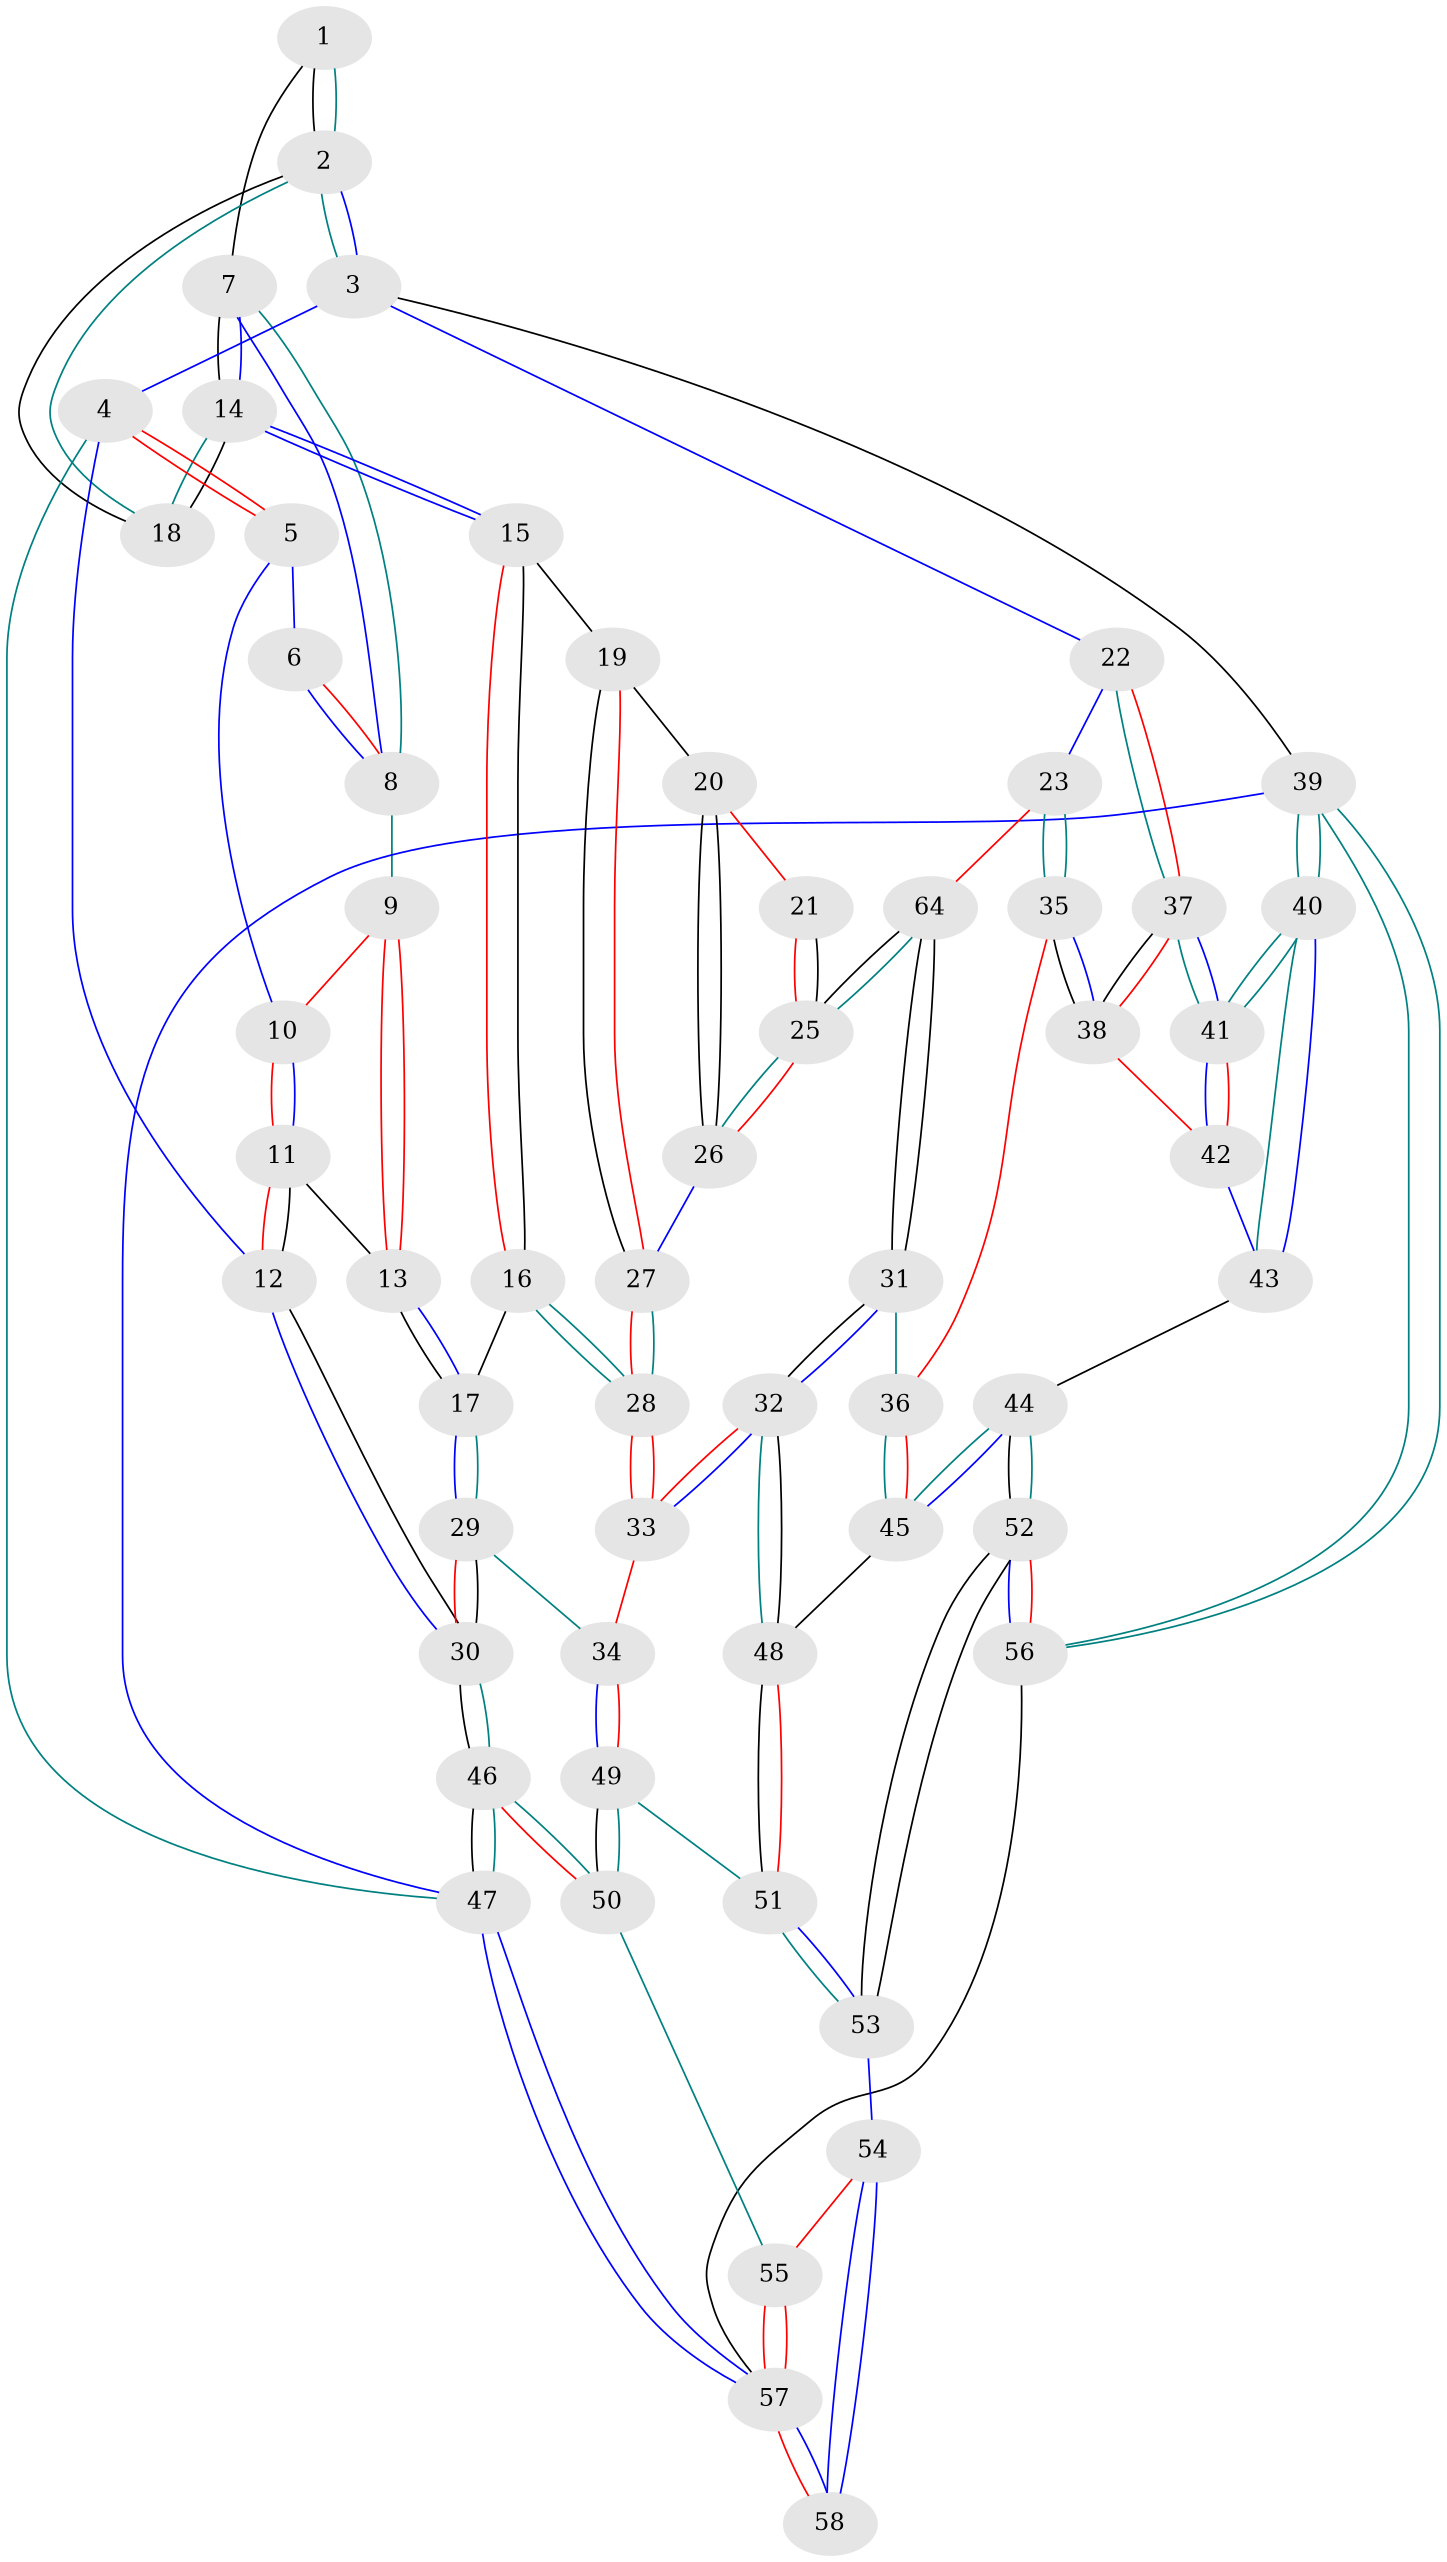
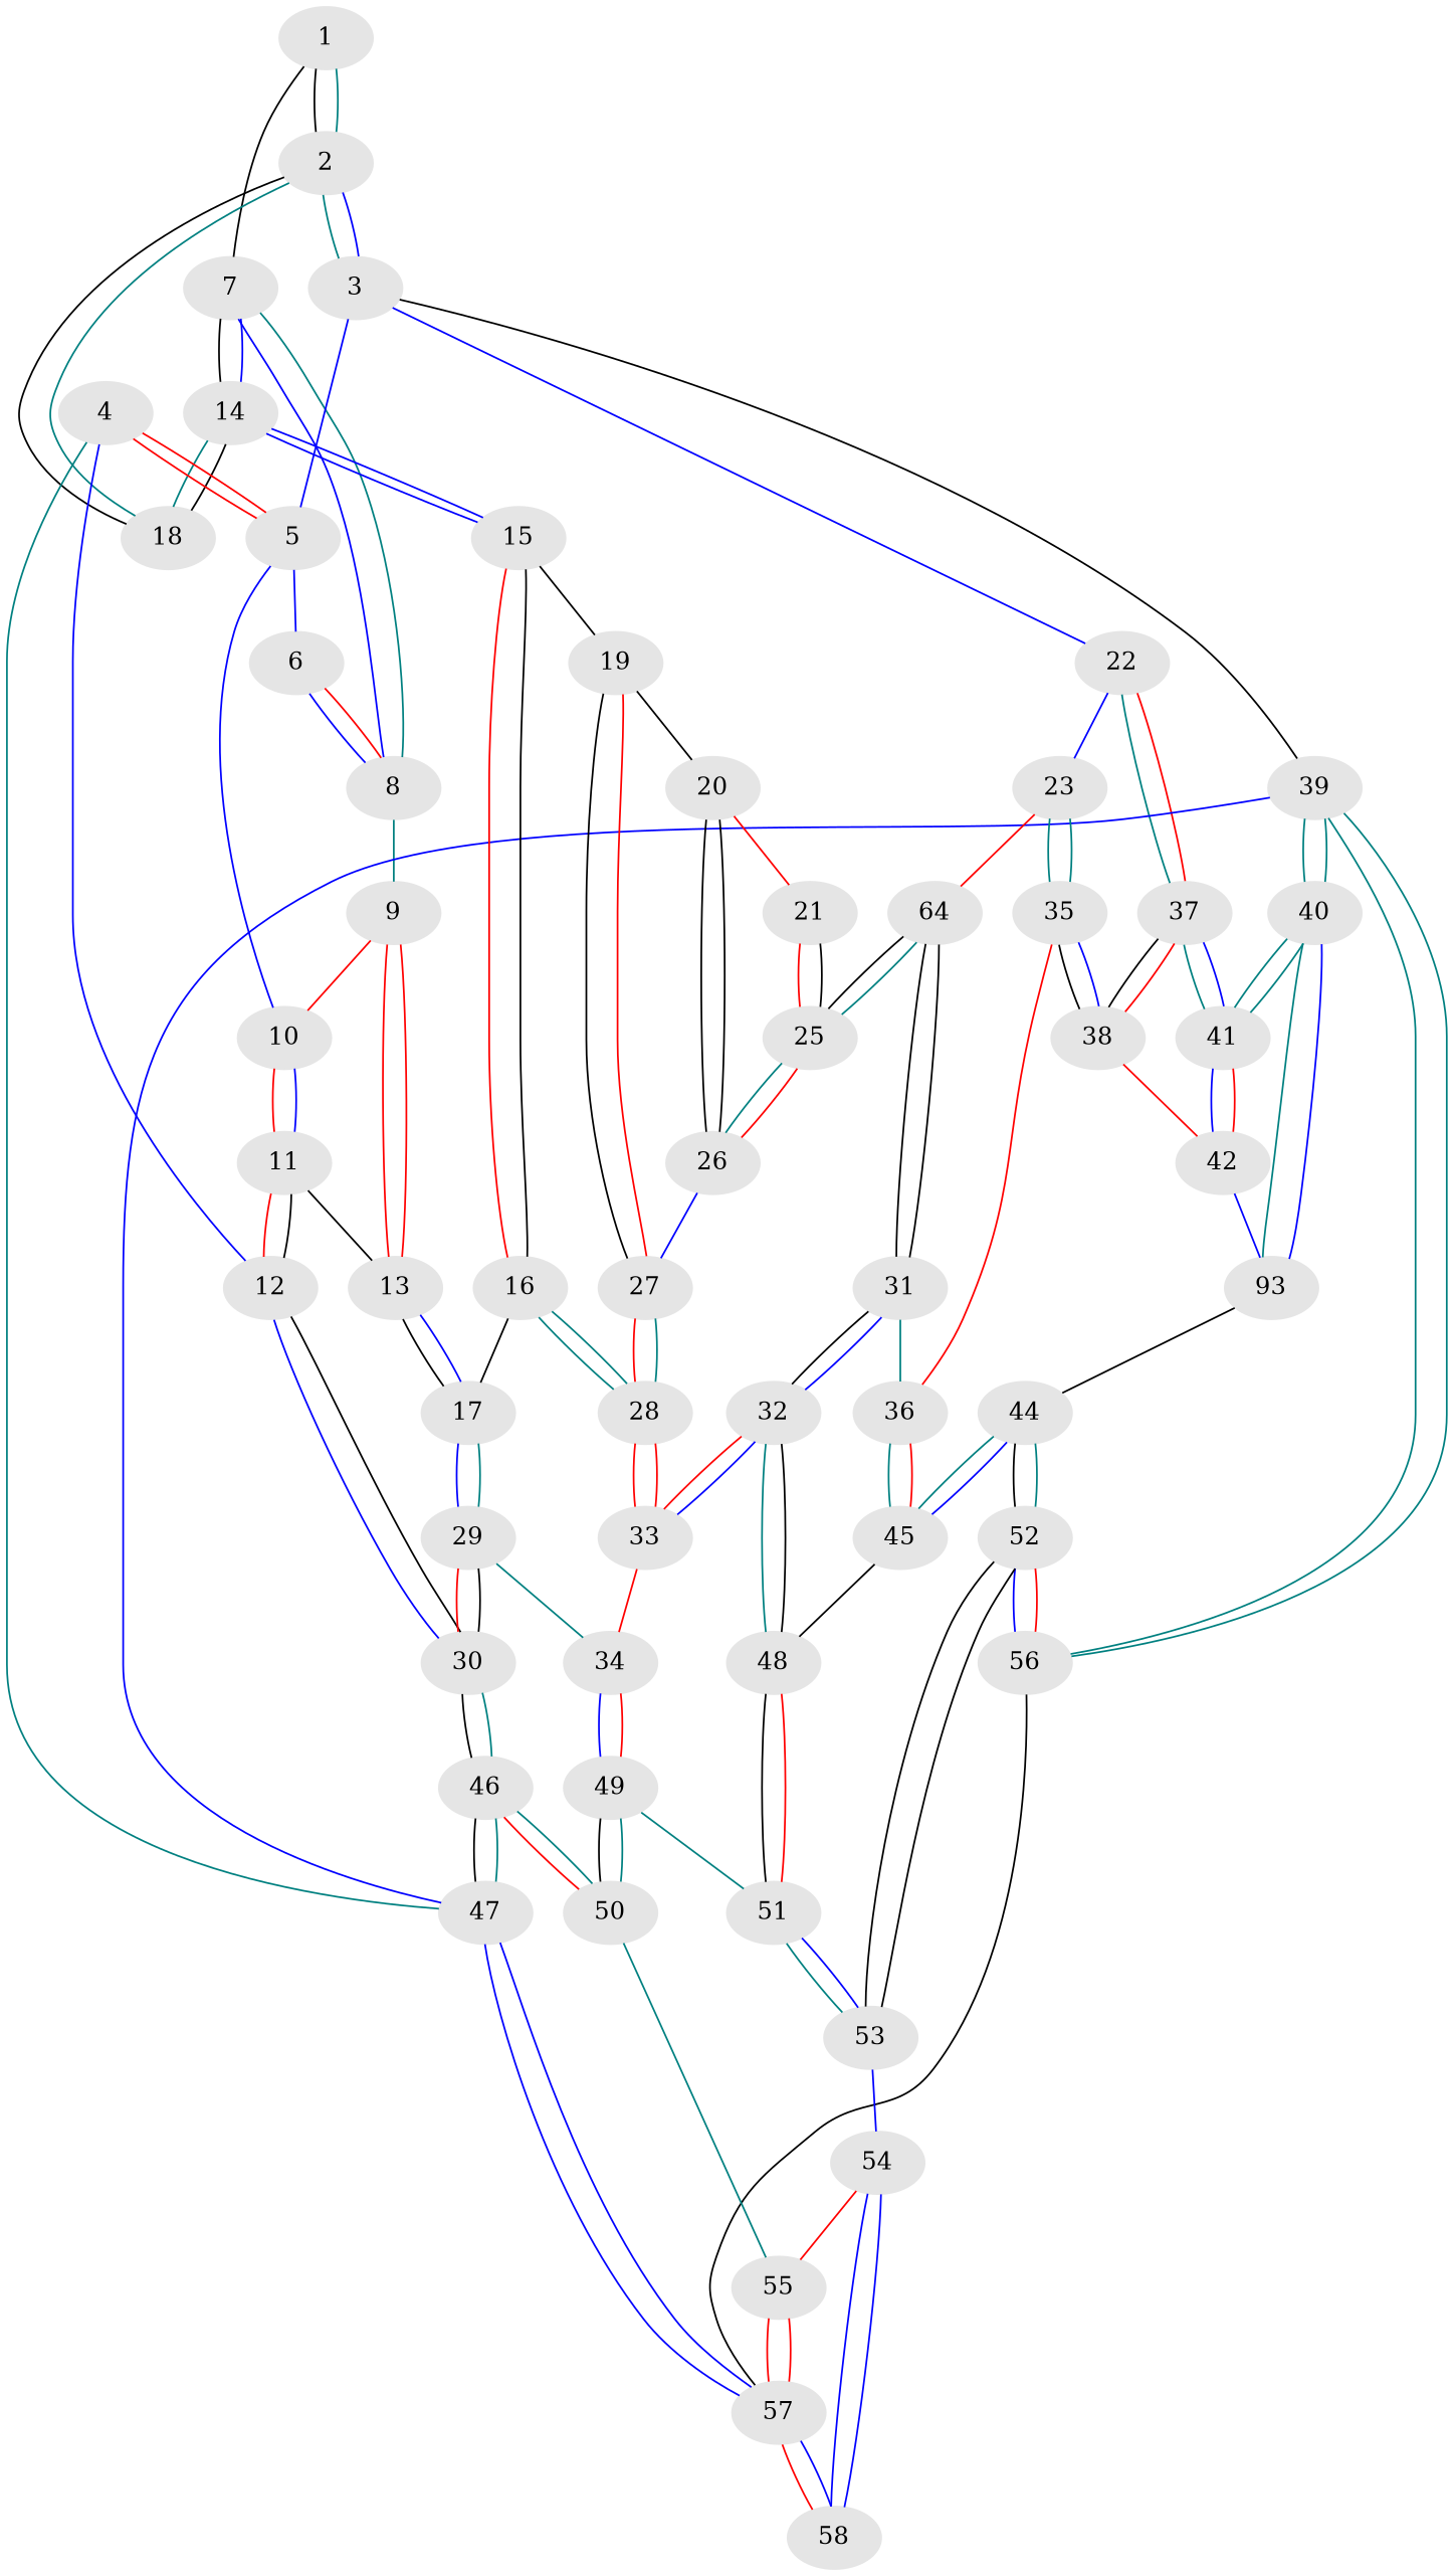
  graph {
    node [color=gray90 style=filled]
    edge [color=teal]
    1
    2
    7
    3
    18
    8
    14
    4
    22
    39
    5
    12
    47
    23
    37
    40
    56
    6
    10
    30
    57
    11
    9
    15
    13
    17
    46
    29
    16
    19
    28
    20
    27
    33
    34
    21
    26
    25
    n39 [label=64]
    35
    38
    41
    31
    36
    32
    49
    50
    48
    45
    51
    42
-   43
+   43 [label=93]
    44
    52
    53
    55
    58
    54
    1 -- 2 [color=black]
    1 -- 2
    1 -- 7 [color=black]
    2 -- 3
    2 -- 3 [color=blue]
    2 -- 18 [color=black]
    2 -- 18
    7 -- 8 [color=blue]
    7 -- 8
    7 -- 14 [color=black]
    7 -- 14 [color=blue]
-   3 -- 4 [color=blue]
+   3 -- 5 [color=blue]
    3 -- 22 [color=blue]
    3 -- 39 [color=black]
    8 -- 9
    14 -- 18
    14 -- 18 [color=black]
    14 -- 15 [color=blue]
    14 -- 15 [color=blue]
    4 -- 5 [color=red]
    4 -- 5 [color=red]
    4 -- 12 [color=blue]
    4 -- 47
    22 -- 23 [color=blue]
    22 -- 37
    22 -- 37 [color=red]
    39 -- 47 [color=blue]
    39 -- 40
    39 -- 40
    39 -- 56
    39 -- 56
    5 -- 6 [color=blue]
    5 -- 10 [color=blue]
    12 -- 30 [color=blue]
    12 -- 30 [color=black]
    47 -- 57 [color=blue]
    47 -- 57 [color=blue]
    23 -- n39 [color=red]
    23 -- 35
    23 -- 35
    37 -- 38 [color=black]
    37 -- 38 [color=red]
    37 -- 41
    37 -- 41 [color=blue]
    40 -- 41
    40 -- 41
    40 -- 43
    40 -- 43 [color=blue]
    56 -- 57 [color=black]
    6 -- 8 [color=blue]
    6 -- 8 [color=red]
    10 -- 11 [color=red]
    10 -- 11 [color=blue]
    30 -- 46 [color=black]
    30 -- 46
    57 -- 58 [color=red]
    57 -- 58 [color=blue]
    11 -- 12 [color=red]
    11 -- 12 [color=black]
    11 -- 13 [color=black]
    9 -- 10 [color=red]
    9 -- 13 [color=red]
    9 -- 13 [color=red]
    15 -- 16 [color=red]
    15 -- 16 [color=black]
    15 -- 19 [color=black]
    13 -- 17 [color=black]
    13 -- 17 [color=blue]
    17 -- 29 [color=blue]
    17 -- 29
    46 -- 47 [color=black]
    46 -- 47
    46 -- 50 [color=red]
    46 -- 50
    29 -- 30 [color=red]
    29 -- 30 [color=black]
    29 -- 34
    16 -- 17 [color=black]
    16 -- 28
    16 -- 28
    19 -- 20 [color=black]
    19 -- 27 [color=black]
    19 -- 27 [color=red]
    28 -- 33 [color=red]
    28 -- 33 [color=red]
    20 -- 21 [color=red]
    20 -- 26 [color=black]
    20 -- 26 [color=black]
    27 -- 28 [color=red]
    27 -- 28
    33 -- 34 [color=red]
    34 -- 49 [color=blue]
    34 -- 49 [color=red]
    21 -- 25 [color=red]
    21 -- 25 [color=black]
    26 -- 27 [color=blue]
    25 -- 26
    25 -- 26 [color=red]
    n39 -- 25 [color=black]
    n39 -- 25
    n39 -- 31 [color=black]
    n39 -- 31 [color=black]
    35 -- 38 [color=black]
    35 -- 38 [color=blue]
    35 -- 36 [color=red]
    38 -- 42 [color=red]
    41 -- 42 [color=blue]
    41 -- 42 [color=red]
    31 -- 36
    31 -- 32 [color=black]
    31 -- 32 [color=blue]
    36 -- 45
    36 -- 45 [color=red]
    32 -- 33 [color=red]
    32 -- 33 [color=blue]
    32 -- 48
    32 -- 48 [color=black]
    49 -- 50 [color=black]
    49 -- 50
    49 -- 51
    50 -- 55
    48 -- 51 [color=black]
    48 -- 51 [color=red]
    45 -- 48 [color=black]
    51 -- 53
    51 -- 53 [color=blue]
    42 -- 43 [color=blue]
    43 -- 44 [color=black]
    44 -- 45
    44 -- 45 [color=blue]
    44 -- 52 [color=black]
    44 -- 52
    52 -- 56 [color=blue]
    52 -- 56 [color=red]
    52 -- 53 [color=black]
    52 -- 53 [color=black]
    53 -- 54 [color=blue]
    55 -- 57 [color=red]
    55 -- 57 [color=red]
    54 -- 55 [color=red]
    54 -- 58 [color=blue]
    54 -- 58 [color=blue]
  }
